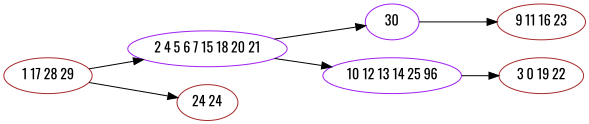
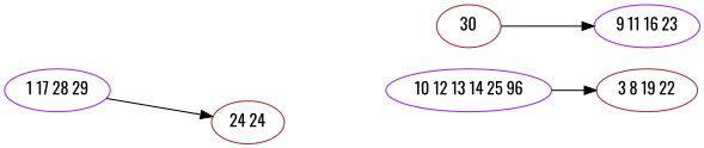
  digraph {
    fontname=Oswald
    rankdir=LR
    node [color=brown fontname=Oswald]
    edge [fontname=Oswald]
-   n1 [label="1 17 28 29"]
-   n2 [color=purple label="2 4 5 6 7 15 18 20 21"]
+   n1 [color=purple label="1 17 28 29"]
    n3 [label="24 24"]
-   n4 [color=purple label=30]
+   n4 [label=30]
    n5 [color=purple label="10 12 13 14 25 96"]
-   n6 [label="9 11 16 23"]
-   n7 [label="3 0 19 22"]
-   n1 -> n2
+   n6 [color=purple label="9 11 16 23"]
+   n7 [label="3 8 19 22"]
    n1 -> n3
-   n2 -> n4
-   n2 -> n5
    n4 -> n6
    n5 -> n7
  }
